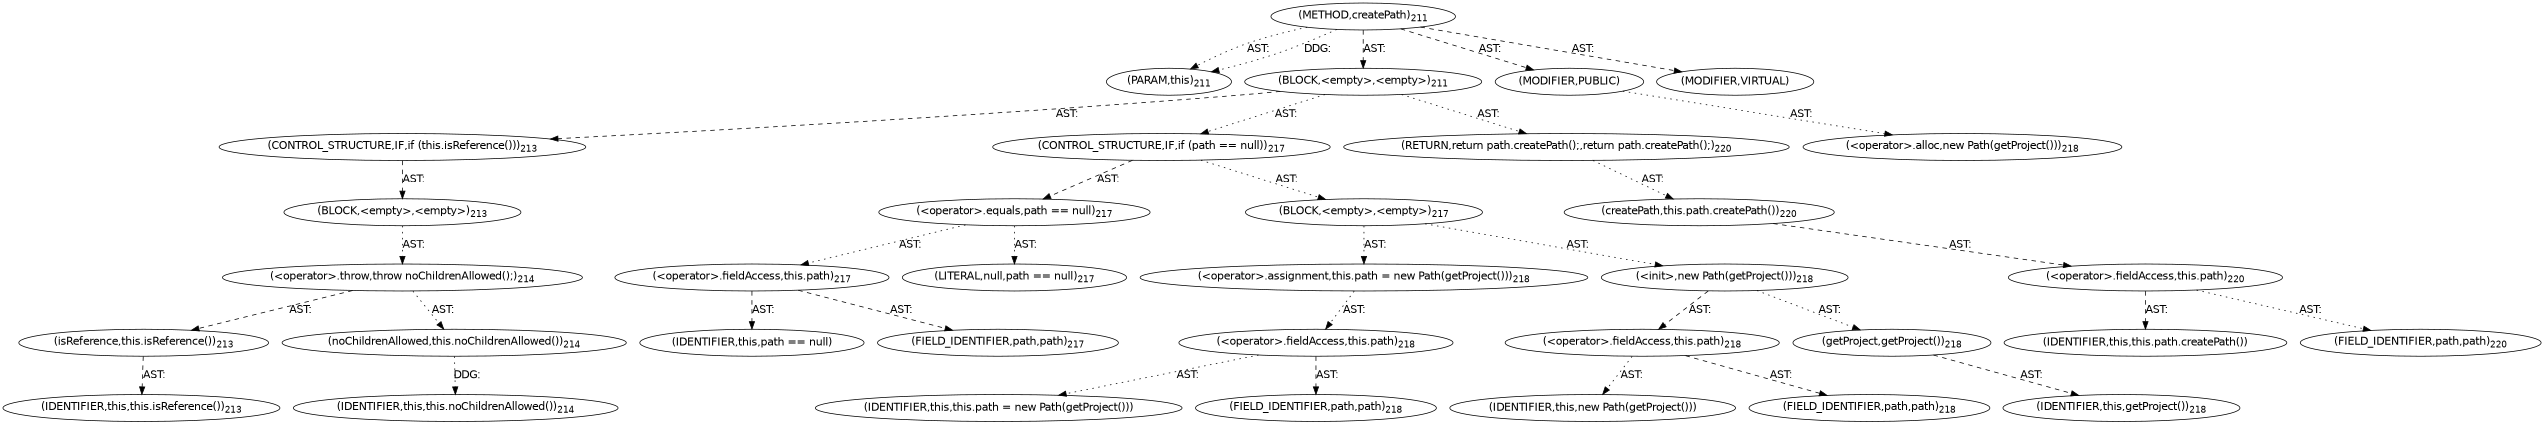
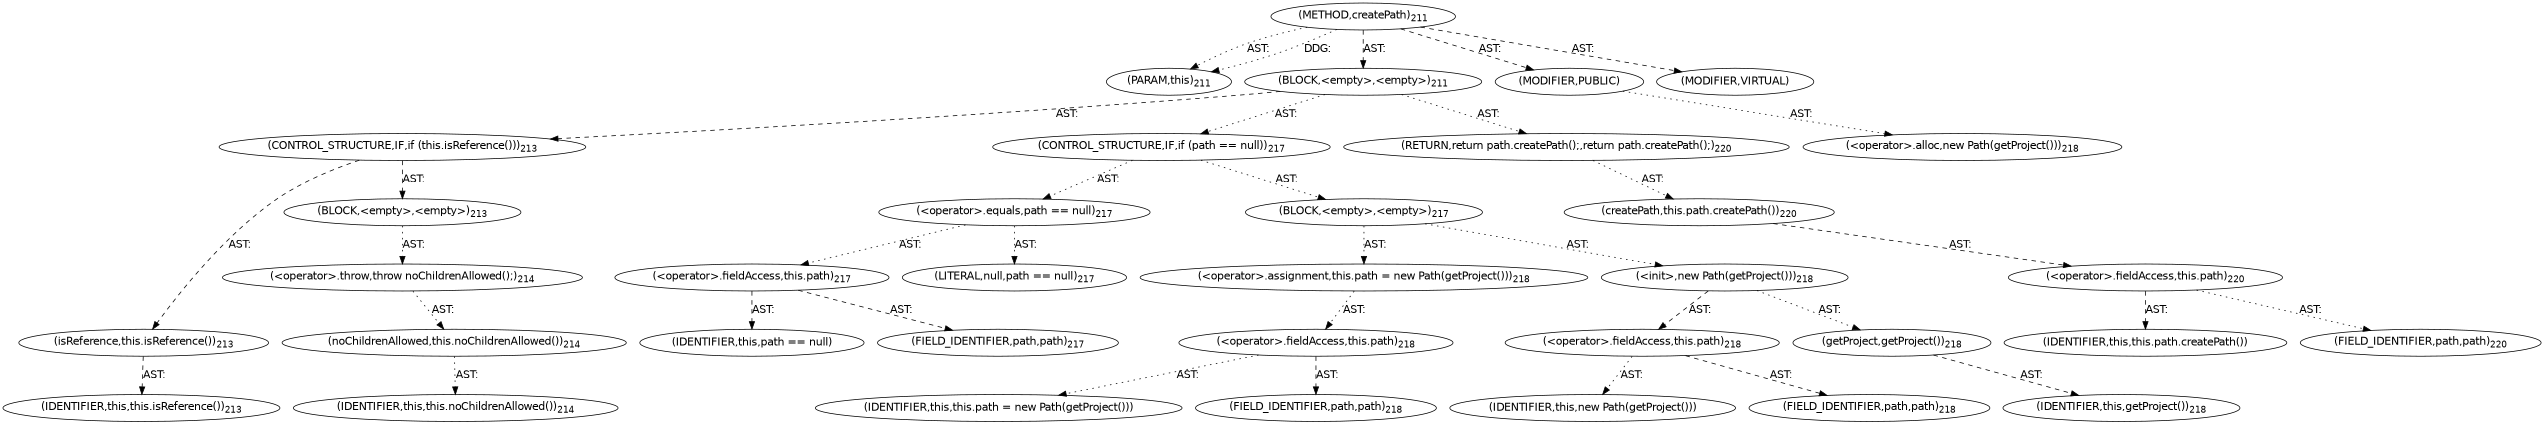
  digraph {
    fontname="DejaVu Sans"
    node [fontname="DejaVu Sans"]
    edge [fontname="DejaVu Sans" style=dotted]
    n1 [label=<(METHOD,createPath)<SUB>211</SUB>>]
    n2 [label=<(PARAM,this)<SUB>211</SUB>>]
    n3 [label=<(BLOCK,&lt;empty&gt;,&lt;empty&gt;)<SUB>211</SUB>>]
    n4 [label=<(MODIFIER,PUBLIC)>]
    n5 [label=<(MODIFIER,VIRTUAL)>]
    n6 [label=<(CONTROL_STRUCTURE,IF,if (this.isReference()))<SUB>213</SUB>>]
    n7 [label=<(CONTROL_STRUCTURE,IF,if (path == null))<SUB>217</SUB>>]
    n8 [label=<(RETURN,return path.createPath();,return path.createPath();)<SUB>220</SUB>>]
    n9 [label=<(&lt;operator&gt;.alloc,new Path(getProject()))<SUB>218</SUB>>]
    n10 [label=<(isReference,this.isReference())<SUB>213</SUB>>]
    n11 [label=<(BLOCK,&lt;empty&gt;,&lt;empty&gt;)<SUB>213</SUB>>]
    n12 [label=<(&lt;operator&gt;.equals,path == null)<SUB>217</SUB>>]
    n13 [label=<(BLOCK,&lt;empty&gt;,&lt;empty&gt;)<SUB>217</SUB>>]
    n14 [label=<(createPath,this.path.createPath())<SUB>220</SUB>>]
    n15 [label=<(IDENTIFIER,this,this.isReference())<SUB>213</SUB>>]
    n16 [label=<(&lt;operator&gt;.throw,throw noChildrenAllowed();)<SUB>214</SUB>>]
    n17 [label=<(noChildrenAllowed,this.noChildrenAllowed())<SUB>214</SUB>>]
    n18 [label=<(IDENTIFIER,this,this.noChildrenAllowed())<SUB>214</SUB>>]
    n19 [label=<(&lt;operator&gt;.fieldAccess,this.path)<SUB>217</SUB>>]
    n20 [label=<(LITERAL,null,path == null)<SUB>217</SUB>>]
    n21 [label=<(&lt;operator&gt;.assignment,this.path = new Path(getProject()))<SUB>218</SUB>>]
    n22 [label=<(&lt;init&gt;,new Path(getProject()))<SUB>218</SUB>>]
    n23 [label=<(IDENTIFIER,this,path == null)>]
    n24 [label=<(FIELD_IDENTIFIER,path,path)<SUB>217</SUB>>]
    n25 [label=<(&lt;operator&gt;.fieldAccess,this.path)<SUB>218</SUB>>]
    n26 [label=<(&lt;operator&gt;.fieldAccess,this.path)<SUB>218</SUB>>]
    n27 [label=<(getProject,getProject())<SUB>218</SUB>>]
    n28 [label=<(IDENTIFIER,this,this.path = new Path(getProject()))>]
    n29 [label=<(FIELD_IDENTIFIER,path,path)<SUB>218</SUB>>]
    n30 [label=<(IDENTIFIER,this,new Path(getProject()))>]
    n31 [label=<(FIELD_IDENTIFIER,path,path)<SUB>218</SUB>>]
    n32 [label=<(IDENTIFIER,this,getProject())<SUB>218</SUB>>]
    n33 [label=<(&lt;operator&gt;.fieldAccess,this.path)<SUB>220</SUB>>]
    n34 [label=<(IDENTIFIER,this,this.path.createPath())>]
    n35 [label=<(FIELD_IDENTIFIER,path,path)<SUB>220</SUB>>]
    n1 -> n2 [label="AST: "]
    n1 -> n2 [label="DDG: "]
    n1 -> n3 [label="AST: " style=dashed]
    n1 -> n4 [label="AST: " style=dashed]
    n1 -> n5 [label="AST: " style=dashed]
    n3 -> n6 [label="AST: " style=dashed]
    n3 -> n7 [label="AST: "]
    n3 -> n8 [label="AST: "]
    n4 -> n9 [label="AST: "]
-   n16 -> n10 [label="AST: " style=dashed]
+   n6 -> n10 [label="AST: " style=dashed]
    n6 -> n11 [label="AST: " style=dashed]
-   n7 -> n12 [label="AST: " style=dashed]
+   n7 -> n12 [label="AST: "]
    n7 -> n13 [label="AST: "]
    n8 -> n14 [label="AST: "]
    n10 -> n15 [label="AST: " style=dashed]
    n11 -> n16 [label="AST: "]
    n12 -> n19 [label="AST: "]
    n12 -> n20 [label="AST: "]
    n13 -> n21 [label="AST: "]
    n13 -> n22 [label="AST: "]
    n14 -> n33 [label="AST: " style=dashed]
    n16 -> n17 [label="AST: "]
-   n17 -> n18 [label="DDG: "]
+   n17 -> n18 [label="AST: "]
    n19 -> n23 [label="AST: " style=dashed]
    n19 -> n24 [label="AST: " style=dashed]
    n21 -> n25 [label="AST: "]
    n22 -> n26 [label="AST: " style=dashed]
    n22 -> n27 [label="AST: "]
    n25 -> n28 [label="AST: "]
    n25 -> n29 [label="AST: " style=dashed]
    n26 -> n30 [label="AST: "]
    n26 -> n31 [label="AST: " style=dashed]
    n27 -> n32 [label="AST: " style=dashed]
    n33 -> n34 [label="AST: " style=dashed]
    n33 -> n35 [label="AST: "]
  }
